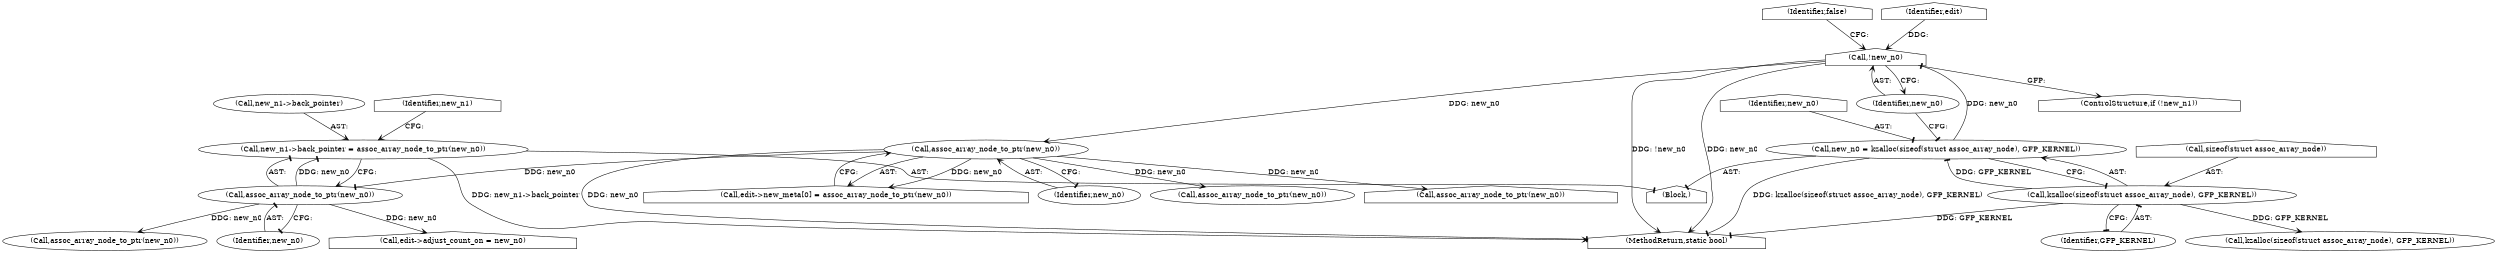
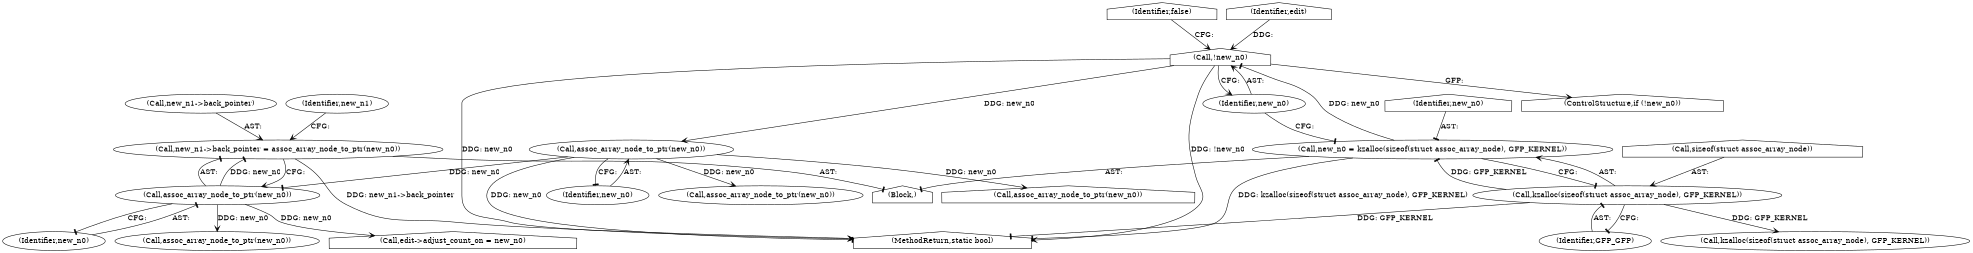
  digraph {
    node [shape=ellipse]
    edge [arrowhead=vee]
    n1 [label="(Call,new_n1->back_pointer = assoc_array_node_to_ptr(new_n0))"]
    n2 [label="(Call,assoc_array_node_to_ptr(new_n0))"]
    n3 [label="(MethodReturn,static bool)" shape=house]
    n4 [label="(Block,)" shape=house]
    n5 [label="(Call,assoc_array_node_to_ptr(new_n0))"]
    n6 [label="(Identifier,new_n0)"]
    n7 [label="(Call,edit->adjust_count_on = new_n0)" shape=house]
    n8 [label="(Call,assoc_array_node_to_ptr(new_n0))"]
    n9 [label="(Call,assoc_array_node_to_ptr(new_n0))"]
    n10 [label="(Call,assoc_array_node_to_ptr(new_n0))" shape=house]
    n11 [label="(Identifier,new_n0)"]
-   n12 [label="(Call,edit->new_meta[0] = assoc_array_node_to_ptr(new_n0))" shape=house]
    n13 [label="(Call,!new_n0)" shape=house]
    n14 [label="(Identifier,new_n0)"]
-   n15 [label="(ControlStructure,if (!new_n1))" shape=house]
+   n15 [label="(ControlStructure,if (!new_n0))" shape=house]
    n16 [label="(Call,new_n0 = kzalloc(sizeof(struct assoc_array_node), GFP_KERNEL))"]
    n17 [label="(Call,kzalloc(sizeof(struct assoc_array_node), GFP_KERNEL))"]
-   n18 [label="(Identifier,GFP_KERNEL)"]
+   n18 [label="(Identifier,GFP_GFP)"]
    n19 [label="(Call,kzalloc(sizeof(struct assoc_array_node), GFP_KERNEL))"]
    n20 [label="(Identifier,new_n0)" shape=house]
    n21 [label="(Identifier,false)" shape=house]
    n22 [label="(Identifier,edit)" shape=house]
    n23 [label="(Call,new_n1->back_pointer)"]
    n24 [label="(Call,sizeof(struct assoc_array_node))" shape=house]
-   n25 [label="(Identifier,new_n1)" shape=house]
+   n25 [label="(Identifier,new_n1)"]
    n1 -> n2 [label="CFG: "]
    n1 -> n3 [label="DDG: new_n1->back_pointer"]
    n1 -> n4 [arrowhead=tee label="AST: "]
    n2 -> n1 [arrowhead=tee label="AST: "]
    n2 -> n1 [arrowhead=tee label="DDG: new_n0"]
    n2 -> n5 [label="DDG: new_n0"]
    n2 -> n6 [arrowhead=tee label="CFG: "]
    n2 -> n7 [label="DDG: new_n0"]
    n6 -> n2 [arrowhead=tee label="AST: "]
    n8 -> n2 [arrowhead=tee label="DDG: new_n0"]
    n8 -> n3 [arrowhead=tee label="DDG: new_n0"]
    n8 -> n9 [label="DDG: new_n0"]
    n8 -> n10 [label="DDG: new_n0"]
    n8 -> n11 [arrowhead=tee label="CFG: "]
-   n8 -> n12 [label="AST: "]
-   n8 -> n12 [label="DDG: new_n0"]
    n11 -> n8 [label="AST: "]
-   n12 -> n8 [label="CFG: "]
    n13 -> n3 [label="DDG: !new_n0"]
    n13 -> n3 [label="DDG: new_n0"]
    n13 -> n8 [label="DDG: new_n0"]
    n13 -> n14 [label="CFG: "]
    n13 -> n15 [label="GFP: "]
    n14 -> n13 [label="AST: "]
    n14 -> n16 [arrowhead=tee label="CFG: "]
    n16 -> n3 [arrowhead=tee label="DDG: kzalloc(sizeof(struct assoc_array_node), GFP_KERNEL)"]
    n16 -> n4 [arrowhead=tee label="AST: "]
    n16 -> n13 [arrowhead=tee label="DDG: new_n0"]
    n16 -> n17 [arrowhead=tee label="CFG: "]
    n17 -> n3 [arrowhead=tee label="DDG: GFP_KERNEL"]
    n17 -> n16 [label="AST: "]
    n17 -> n16 [arrowhead=tee label="DDG: GFP_KERNEL"]
    n17 -> n18 [arrowhead=tee label="CFG: "]
    n17 -> n19 [label="DDG: GFP_KERNEL"]
    n18 -> n17 [arrowhead=tee label="AST: "]
    n20 -> n16 [arrowhead=tee label="AST: "]
    n21 -> n13 [label="CFG: "]
    n22 -> n13 [label="DDG: "]
    n23 -> n1 [label="AST: "]
    n24 -> n17 [label="AST: "]
    n25 -> n1 [label="CFG: "]
  }
